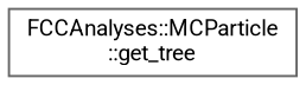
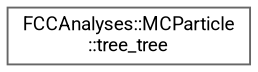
  digraph {
    rankdir=LR
    fontname=Roboto
-   n1 [color=grey40 fillcolor=white fontname=Roboto fontsize=10 height=0.2 label="FCCAnalyses::MCParticle\l::get_tree" shape=box style=filled width=0.4]
+   n1 [color=grey40 fillcolor=white fontname=Roboto fontsize=10 height=0.2 label="FCCAnalyses::MCParticle\l::tree_tree" shape=box style=filled width=0.4]
  }
